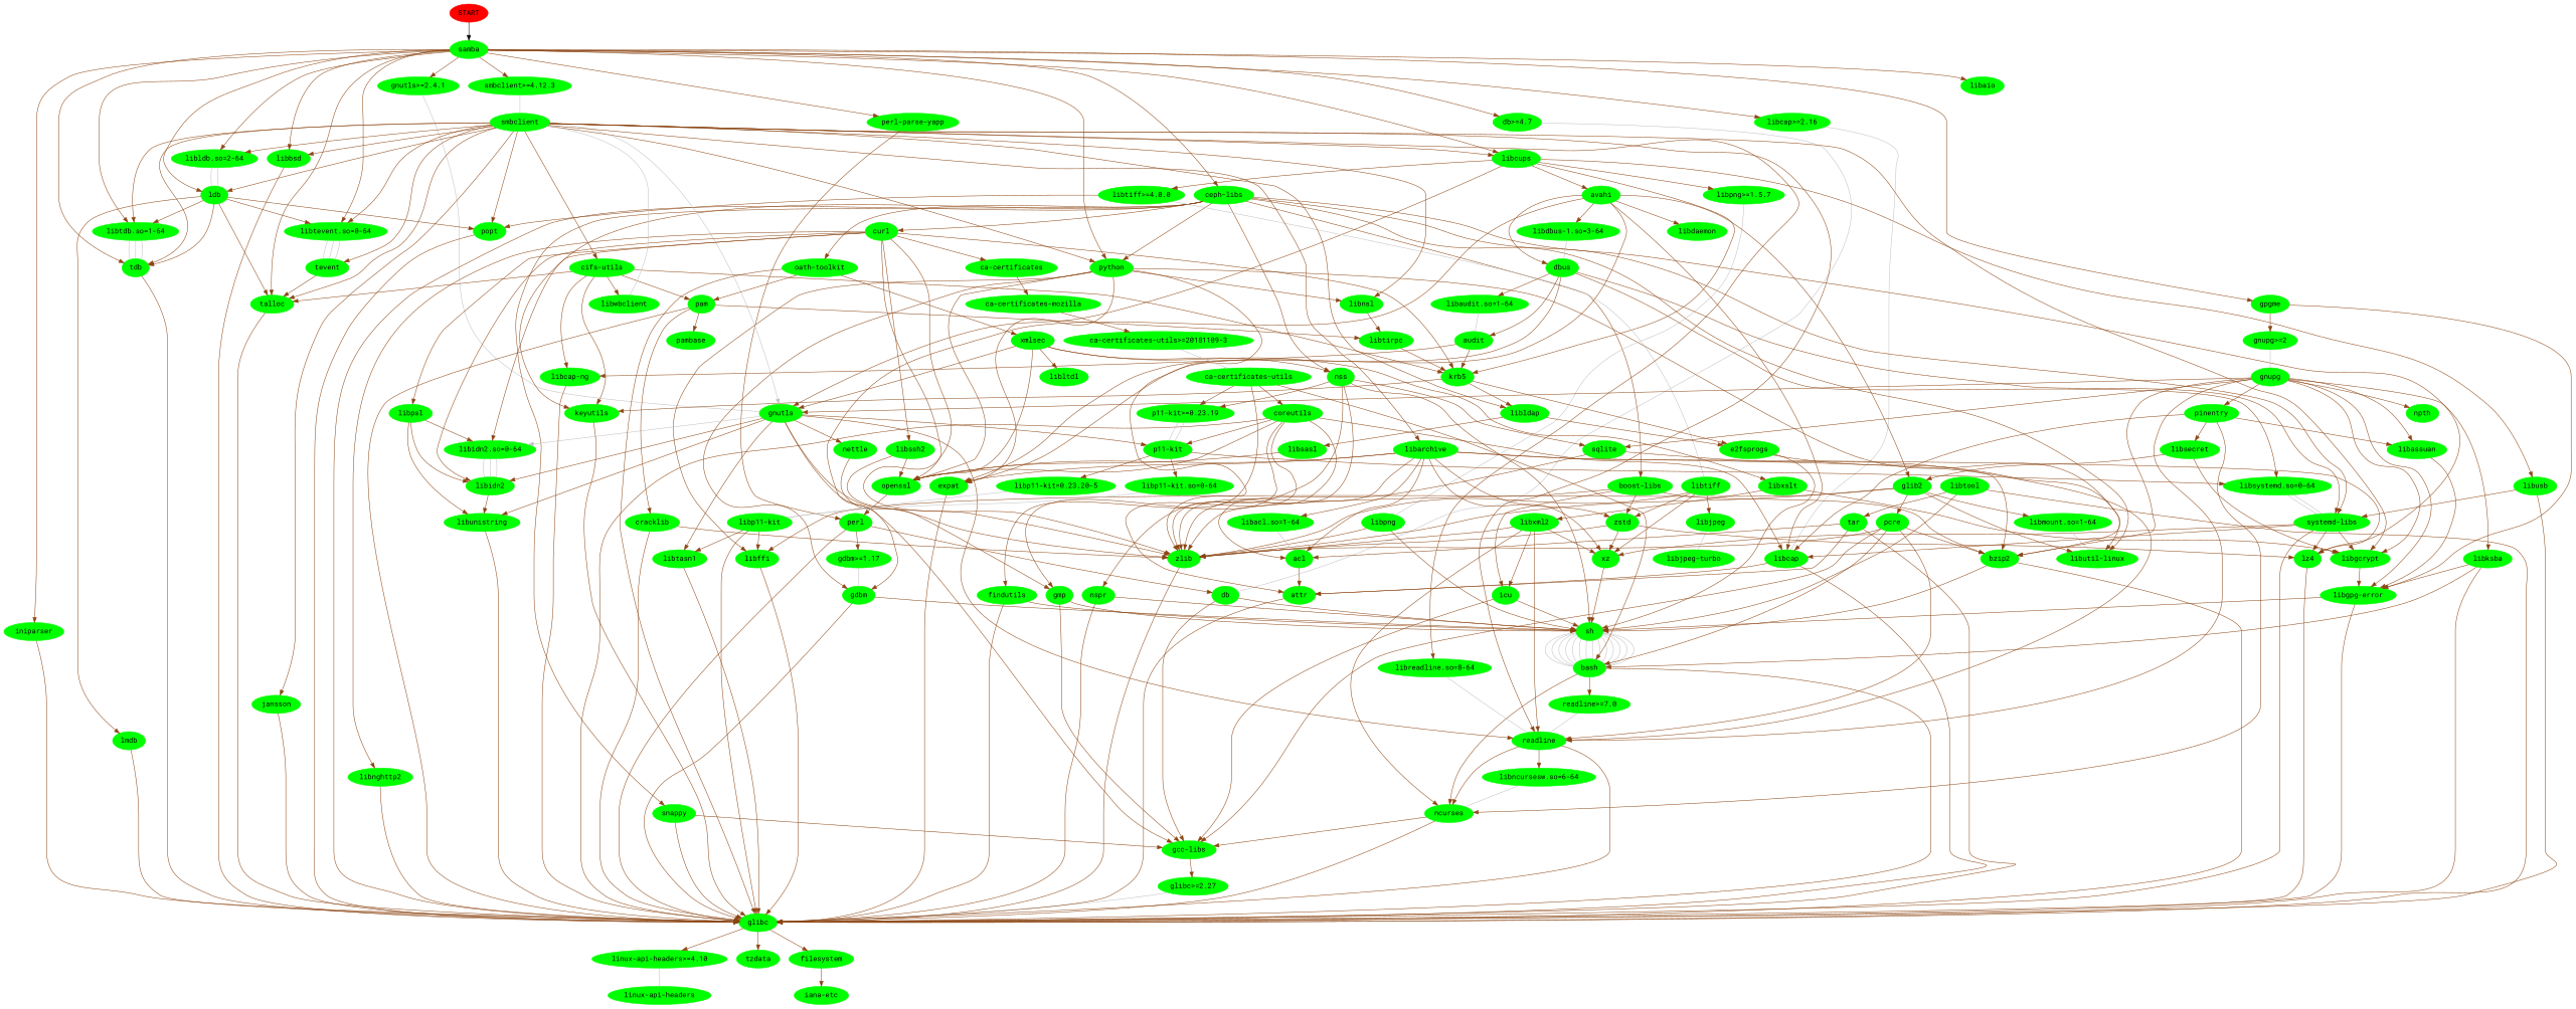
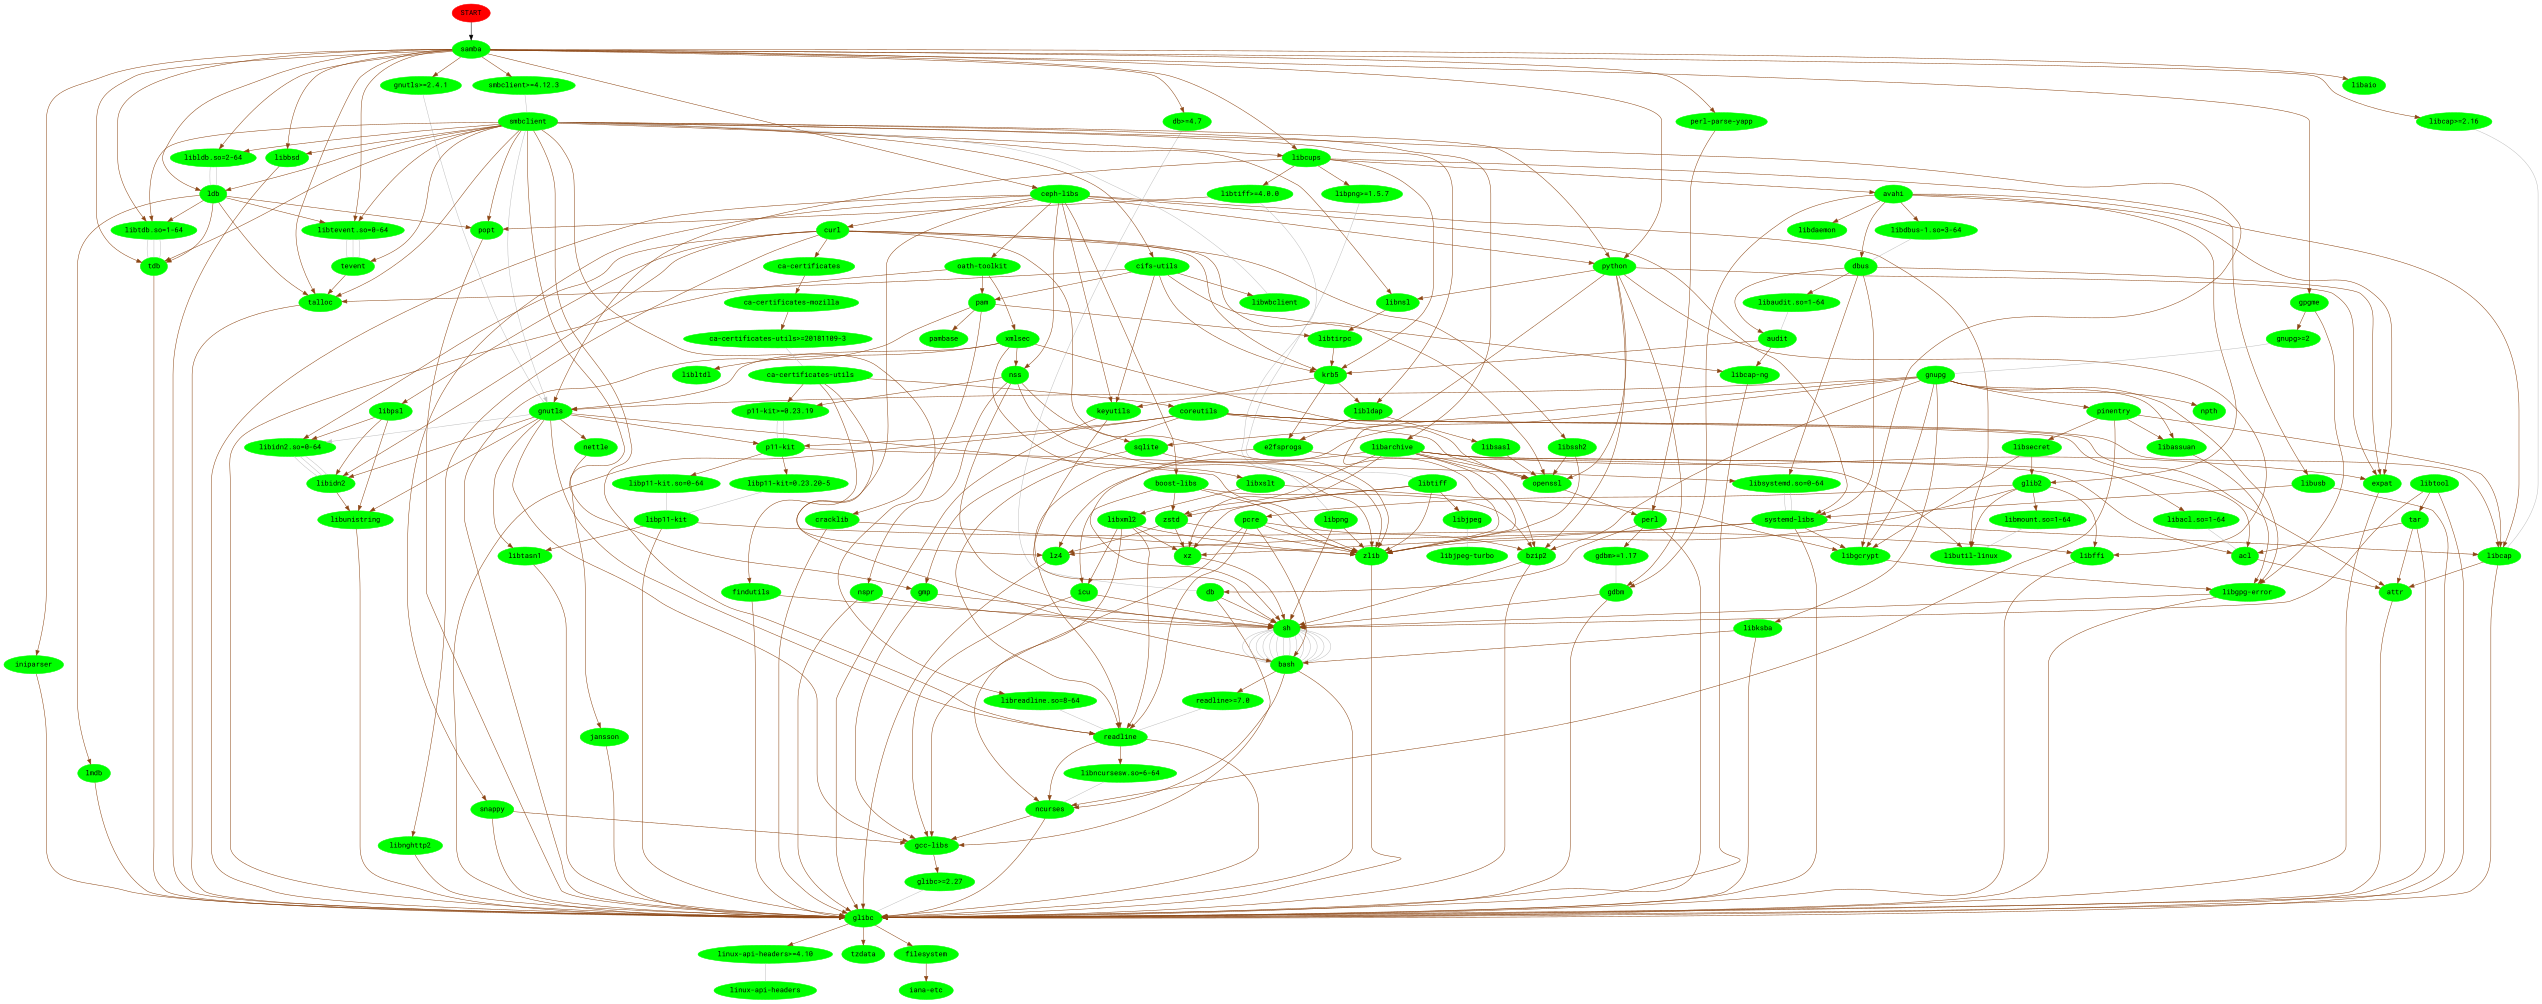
  digraph {
    fontname="Roboto Mono"
    node [color=green fontname="Roboto Mono" style=filled]
    edge [fontname="Roboto Mono" color=chocolate4]
    START [color=red]
    samba
    "db>=4.7"
    libcups
    "libcap>=2.16"
    "gnutls>=2.4.1"
    talloc
    ldb
    "libtevent.so=0-64"
    tdb
    "libtdb.so=1-64"
    libbsd
    python
    iniparser
    libaio
    "perl-parse-yapp"
    "smbclient>=4.12.3"
    "libldb.so=2-64"
    gpgme
    "ceph-libs"
    db
    popt
    glibc
    gnutls
    "libtiff>=4.0.0"
    "libpng>=1.5.7"
    krb5
    avahi
    libusb
    libcap
    lmdb
    tevent
    zlib
    libffi
    openssl
    gdbm
    expat
    bzip2
    libnsl
    perl
    smbclient
    "libgpg-error"
    "gnupg>=2"
    "systemd-libs"
    lz4
    keyutils
    "libutil-linux"
    "boost-libs"
    curl
    nss
    "oath-toolkit"
    snappy
    "gcc-libs"
    sh
    "glibc>=2.27"
    bash
    "linux-api-headers>=4.10"
    tzdata
    filesystem
    "linux-api-headers"
    "iana-etc"
    "readline>=7.0"
    ncurses
    readline
    "libncursesw.so=6-64"
    libtasn1
    nettle
    "p11-kit"
    libidn2
    libunistring
    "libidn2.so=0-64"
    libtiff
    libpng
    e2fsprogs
    libldap
    libdaemon
    glib2
    dbus
    "libdbus-1.so=3-64"
    gmp
    "libp11-kit=0.23.20-5"
    "libp11-kit.so=0-64"
    "libsystemd.so=0-64"
    "libp11-kit"
    coreutils
    acl
    attr
    "gdbm>=1.17"
    libgcrypt
    xz
    libjpeg
    zstd
    "libjpeg-turbo"
    libsasl
    pcre
    "libmount.so=1-64"
    audit
    "libaudit.so=1-64"
    "libcap-ng"
    libtirpc
    "cifs-utils"
    libarchive
    jansson
    "libreadline.so=8-64"
    libwbclient
    pam
    "libacl.so=1-64"
    cracklib
    pambase
    gnupg
    npth
    libksba
    libassuan
    pinentry
    sqlite
    libsecret
    icu
    "ca-certificates"
    libssh2
    libpsl
    libnghttp2
    "p11-kit>=0.23.19"
    nspr
    xmlsec
    "ca-certificates-mozilla"
    "ca-certificates-utils>=20181109-3"
    "ca-certificates-utils"
    findutils
    libxslt
    libltdl
    libxml2
    libtool
    tar
    START -> samba [color=""]
    samba -> "db>=4.7"
    samba -> libcups
    samba -> "libcap>=2.16"
    samba -> "gnutls>=2.4.1"
    samba -> talloc
    samba -> ldb
    samba -> "libtevent.so=0-64"
    samba -> tdb
    samba -> "libtdb.so=1-64"
    samba -> libbsd
    samba -> python
    samba -> iniparser
    samba -> libaio
    samba -> "perl-parse-yapp"
    samba -> "smbclient>=4.12.3"
    samba -> "libldb.so=2-64"
    samba -> gpgme
    samba -> "ceph-libs"
    "db>=4.7" -> db [arrowhead=none color=grey]
    libcups -> gnutls
    libcups -> "libtiff>=4.0.0"
    libcups -> "libpng>=1.5.7"
    libcups -> krb5
    libcups -> avahi
    libcups -> libusb
    "libcap>=2.16" -> libcap [arrowhead=none color=grey]
    "gnutls>=2.4.1" -> gnutls [arrowhead=none color=grey]
    talloc -> glibc
    ldb -> talloc
    ldb -> "libtevent.so=0-64"
    ldb -> tdb
    ldb -> "libtdb.so=1-64"
    ldb -> popt
    ldb -> lmdb
    "libtevent.so=0-64" -> tevent [arrowhead=none color=grey]
    "libtevent.so=0-64" -> tevent [arrowhead=none color=grey]
    "libtevent.so=0-64" -> tevent [arrowhead=none color=grey]
    tdb -> glibc
    "libtdb.so=1-64" -> tdb [arrowhead=none color=grey]
    "libtdb.so=1-64" -> tdb [arrowhead=none color=grey]
    "libtdb.so=1-64" -> tdb [arrowhead=none color=grey]
    libbsd -> glibc
    python -> zlib
    python -> libffi
    python -> openssl
    python -> gdbm
    python -> expat
    python -> bzip2
    python -> libnsl
    iniparser -> glibc
    "perl-parse-yapp" -> perl
    "smbclient>=4.12.3" -> smbclient [arrowhead=none color=grey]
    "libldb.so=2-64" -> ldb [arrowhead=none color=grey]
    "libldb.so=2-64" -> ldb [arrowhead=none color=grey]
    gpgme -> "libgpg-error"
    gpgme -> "gnupg>=2"
    "ceph-libs" -> python
    "ceph-libs" -> glibc
    "ceph-libs" -> "systemd-libs"
    "ceph-libs" -> lz4
    "ceph-libs" -> keyutils
    "ceph-libs" -> "libutil-linux"
    "ceph-libs" -> "boost-libs"
    "ceph-libs" -> curl
    "ceph-libs" -> nss
    "ceph-libs" -> "oath-toolkit"
    "ceph-libs" -> snappy
    db -> "gcc-libs"
    db -> sh
    popt -> glibc
    glibc -> "linux-api-headers>=4.10"
    glibc -> tzdata
    glibc -> filesystem
    gnutls -> zlib
    gnutls -> "gcc-libs"
    gnutls -> readline
    gnutls -> libtasn1
    gnutls -> nettle
    gnutls -> "p11-kit"
    gnutls -> libidn2
    gnutls -> libunistring
    gnutls -> "libidn2.so=0-64" [color=grey]
    "libtiff>=4.0.0" -> popt
    "libtiff>=4.0.0" -> libtiff [arrowhead=none color=grey]
    "libpng>=1.5.7" -> libpng [arrowhead=none color=grey]
    krb5 -> keyutils
    krb5 -> e2fsprogs
    krb5 -> libldap
    avahi -> libcap
    avahi -> gdbm
    avahi -> expat
    avahi -> libdaemon
    avahi -> glib2
    avahi -> dbus
    avahi -> "libdbus-1.so=3-64"
    libusb -> glibc
    libusb -> "systemd-libs"
    libcap -> glibc
    libcap -> attr
    lmdb -> glibc
    tevent -> talloc
    zlib -> glibc
    libffi -> glibc
    openssl -> perl
    gdbm -> glibc
    gdbm -> sh
    expat -> glibc
    bzip2 -> glibc
    bzip2 -> sh
    libnsl -> libtirpc
    perl -> db
    perl -> glibc
    perl -> "gdbm>=1.17"
    smbclient -> libcups
    smbclient -> talloc
    smbclient -> ldb
    smbclient -> "libtevent.so=0-64"
    smbclient -> tdb
    smbclient -> "libtdb.so=1-64"
    smbclient -> libbsd
    smbclient -> python
    smbclient -> "libldb.so=2-64"
    smbclient -> popt
    smbclient -> gnutls [color=grey]
    smbclient -> tevent
    smbclient -> libnsl
    smbclient -> readline
    smbclient -> libldap
    smbclient -> libgcrypt
    smbclient -> "cifs-utils"
    smbclient -> libarchive
    smbclient -> jansson
    smbclient -> "libreadline.so=8-64"
    "libgpg-error" -> glibc
    "libgpg-error" -> sh
    "gnupg>=2" -> gnupg [arrowhead=none color=grey]
    "systemd-libs" -> glibc
    "systemd-libs" -> libcap
    "systemd-libs" -> lz4
    "systemd-libs" -> libgcrypt
    "systemd-libs" -> xz
    lz4 -> glibc
    keyutils -> glibc
+   keyutils -> sh
    "boost-libs" -> zlib
    "boost-libs" -> bzip2
    "boost-libs" -> zstd
    "boost-libs" -> icu
    curl -> krb5
    curl -> zlib
    curl -> openssl
    curl -> libidn2
    curl -> "libidn2.so=0-64"
    curl -> "ca-certificates"
    curl -> libssh2
    curl -> libpsl
    curl -> libnghttp2
    nss -> zlib
    nss -> sh
    nss -> sqlite
    nss -> "p11-kit>=0.23.19"
    nss -> nspr
    "oath-toolkit" -> glibc
    "oath-toolkit" -> pam
    "oath-toolkit" -> xmlsec
    snappy -> glibc
    snappy -> "gcc-libs"
    "gcc-libs" -> "glibc>=2.27"
    sh -> bash [arrowhead=none color=grey]
    sh -> bash [arrowhead=none color=grey]
    sh -> bash [arrowhead=none color=grey]
    sh -> bash [arrowhead=none color=grey]
    sh -> bash [arrowhead=none color=grey]
    sh -> bash [arrowhead=none color=grey]
    sh -> bash [arrowhead=none color=grey]
    sh -> bash [arrowhead=none color=grey]
    sh -> bash [arrowhead=none color=grey]
    sh -> bash [arrowhead=none color=grey]
    sh -> bash [arrowhead=none color=grey]
    sh -> bash [arrowhead=none color=grey]
    sh -> bash [arrowhead=none color=grey]
    sh -> bash [arrowhead=none color=grey]
    "glibc>=2.27" -> glibc [arrowhead=none color=grey]
    bash -> glibc
    bash -> "readline>=7.0"
    bash -> ncurses
    "linux-api-headers>=4.10" -> "linux-api-headers" [arrowhead=none color=grey]
    filesystem -> "iana-etc"
    "readline>=7.0" -> readline [arrowhead=none color=grey]
    ncurses -> glibc
    ncurses -> "gcc-libs"
    readline -> glibc
    readline -> ncurses
    readline -> "libncursesw.so=6-64"
    "libncursesw.so=6-64" -> ncurses [arrowhead=none color=grey]
    libtasn1 -> glibc
    nettle -> gmp
    "p11-kit" -> "libp11-kit=0.23.20-5"
    "p11-kit" -> "libp11-kit.so=0-64"
    "p11-kit" -> "libsystemd.so=0-64"
    libidn2 -> libunistring
    libunistring -> glibc
    "libidn2.so=0-64" -> libidn2 [arrowhead=none color=grey]
    "libidn2.so=0-64" -> libidn2 [arrowhead=none color=grey]
    "libidn2.so=0-64" -> libidn2 [arrowhead=none color=grey]
    libtiff -> zlib
    libtiff -> xz
    libtiff -> libjpeg
    libtiff -> zstd
    libpng -> zlib
    libpng -> sh
    e2fsprogs -> "libutil-linux"
    e2fsprogs -> sh
    libldap -> e2fsprogs
    libldap -> libsasl
    glib2 -> zlib
    glib2 -> libffi
    glib2 -> "libutil-linux"
    glib2 -> pcre
    glib2 -> "libmount.so=1-64"
    dbus -> expat
    dbus -> "systemd-libs"
    dbus -> "libsystemd.so=0-64"
    dbus -> audit
    dbus -> "libaudit.so=1-64"
    "libdbus-1.so=3-64" -> dbus [arrowhead=none color=grey]
    gmp -> "gcc-libs"
    gmp -> sh
    "libp11-kit=0.23.20-5" -> "libp11-kit" [arrowhead=none color=grey]
    "libp11-kit.so=0-64" -> "libp11-kit" [arrowhead=none color=grey]
    "libsystemd.so=0-64" -> "systemd-libs" [arrowhead=none color=grey]
    "libsystemd.so=0-64" -> "systemd-libs" [arrowhead=none color=grey]
    "libp11-kit" -> glibc
    "libp11-kit" -> libffi
    "libp11-kit" -> libtasn1
    coreutils -> glibc
    coreutils -> libcap
    coreutils -> openssl
    coreutils -> "p11-kit"
    coreutils -> gmp
    coreutils -> acl
    coreutils -> attr
    acl -> attr
    attr -> glibc
    "gdbm>=1.17" -> gdbm [arrowhead=none color=grey]
    libgcrypt -> "libgpg-error"
    xz -> sh
    libjpeg -> "libjpeg-turbo" [arrowhead=none color=grey]
    zstd -> zlib
    zstd -> lz4
    zstd -> xz
    libsasl -> openssl
    pcre -> zlib
    pcre -> bzip2
    pcre -> "gcc-libs"
    pcre -> bash
    pcre -> readline
    "libmount.so=1-64" -> "libutil-linux" [arrowhead=none color=grey]
    audit -> krb5
    audit -> "libcap-ng"
    "libaudit.so=1-64" -> audit [arrowhead=none color=grey]
    "libcap-ng" -> glibc
    libtirpc -> krb5
    "cifs-utils" -> talloc
    "cifs-utils" -> krb5
    "cifs-utils" -> keyutils
    "cifs-utils" -> "libcap-ng"
    "cifs-utils" -> libwbclient
    "cifs-utils" -> pam
    libarchive -> zlib
    libarchive -> openssl
    libarchive -> expat
    libarchive -> bzip2
    libarchive -> lz4
    libarchive -> acl
    libarchive -> xz
    libarchive -> zstd
    libarchive -> "libacl.so=1-64"
    jansson -> glibc
    "libreadline.so=8-64" -> readline [arrowhead=none color=grey]
    libwbclient -> smbclient [arrowhead=none color=grey]
    pam -> glibc
    pam -> libtirpc
    pam -> cracklib
    pam -> pambase
    "libacl.so=1-64" -> acl [arrowhead=none color=grey]
    cracklib -> glibc
    cracklib -> zlib
    gnupg -> gnutls
    gnupg -> bzip2
    gnupg -> "libgpg-error"
    gnupg -> readline
    gnupg -> libgcrypt
    gnupg -> npth
    gnupg -> libksba
    gnupg -> libassuan
    gnupg -> pinentry
    gnupg -> sqlite
    libksba -> glibc
-   libksba -> "libgpg-error"
    libksba -> bash
    libassuan -> "libgpg-error"
    pinentry -> libcap
    pinentry -> ncurses
    pinentry -> libassuan
    pinentry -> libsecret
    sqlite -> zlib
    sqlite -> readline
    libsecret -> glib2
    libsecret -> libgcrypt
    icu -> "gcc-libs"
    icu -> sh
    "ca-certificates" -> "ca-certificates-mozilla"
    libssh2 -> zlib
    libssh2 -> openssl
    libpsl -> libidn2
    libpsl -> libunistring
    libpsl -> "libidn2.so=0-64"
    libnghttp2 -> glibc
    "p11-kit>=0.23.19" -> "p11-kit" [arrowhead=none color=grey]
    "p11-kit>=0.23.19" -> "p11-kit" [arrowhead=none color=grey]
    nspr -> glibc
    nspr -> sh
    xmlsec -> gnutls
    xmlsec -> openssl
    xmlsec -> nss
    xmlsec -> libxslt
    xmlsec -> libltdl
    "ca-certificates-mozilla" -> "ca-certificates-utils>=20181109-3"
    "ca-certificates-utils>=20181109-3" -> "ca-certificates-utils" [arrowhead=none color=grey]
    "ca-certificates-utils" -> bash
    "ca-certificates-utils" -> coreutils
    "ca-certificates-utils" -> "p11-kit>=0.23.19"
    "ca-certificates-utils" -> findutils
    findutils -> glibc
    findutils -> sh
    libxslt -> libgcrypt
    libxslt -> libxml2
    libxml2 -> zlib
    libxml2 -> ncurses
    libxml2 -> readline
    libxml2 -> xz
    libxml2 -> icu
    libtool -> glibc
    libtool -> sh
    libtool -> tar
    tar -> glibc
    tar -> acl
    tar -> attr
  }
